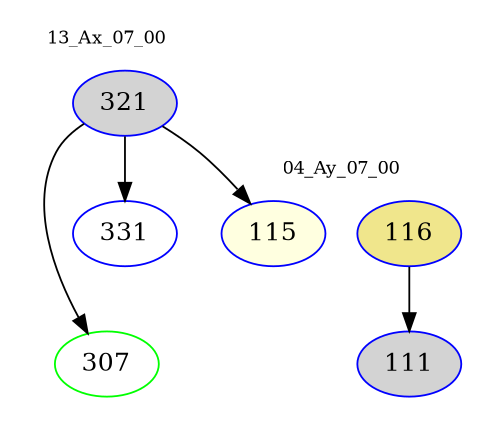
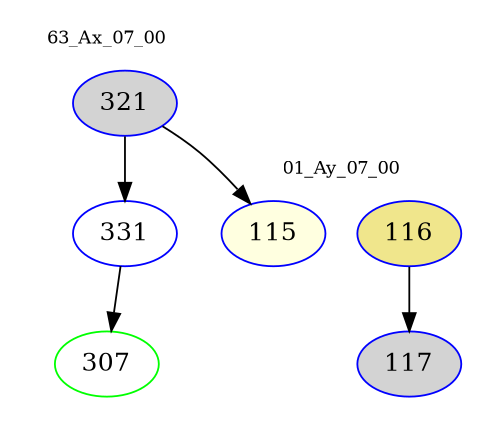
  digraph {
    node [color=blue fillcolor=lightgrey style=filled]
    edge [color=black]
    n1 [label=321]
    n2 [color=green fillcolor=white label=307]
    n3 [fillcolor=white label=331]
    n4 [fillcolor=khaki label=116]
-   n5 [label=111]
+   n5 [label=117]
    n6 [fillcolor=lightyellow label=115]
    subgraph cluster_1 {
      color=white
      fontsize=10
-     label="13_Ax_07_00"
+     label="63_Ax_07_00"
      n1
      n2
      n3
    }
    subgraph cluster_2 {
      color=white
      fontsize=10
-     label="04_Ay_07_00"
+     label="01_Ay_07_00"
      n4
      n5
      n6
    }
-   n1 -> n2
+   n3 -> n2
    n1 -> n3
    n1 -> n6
    n4 -> n5
  }
